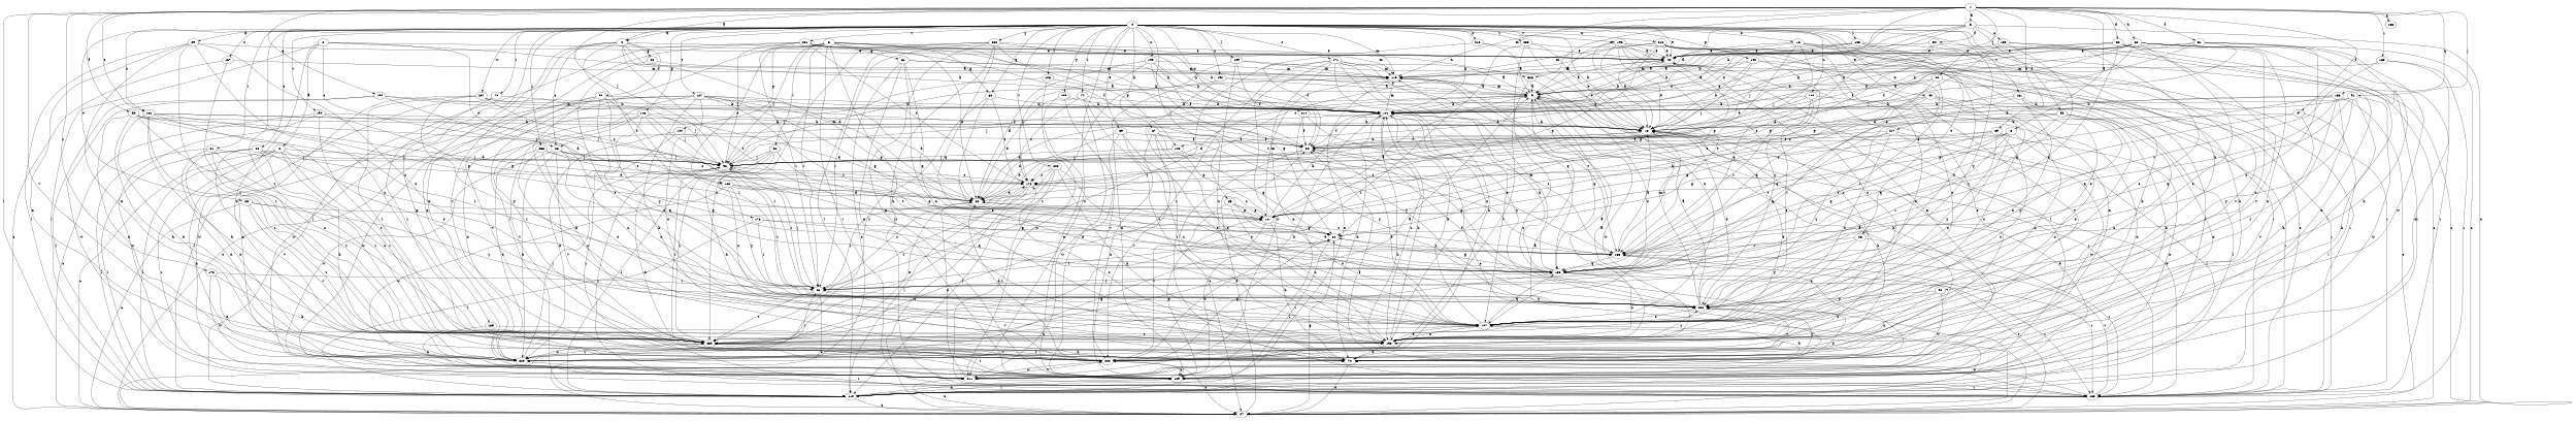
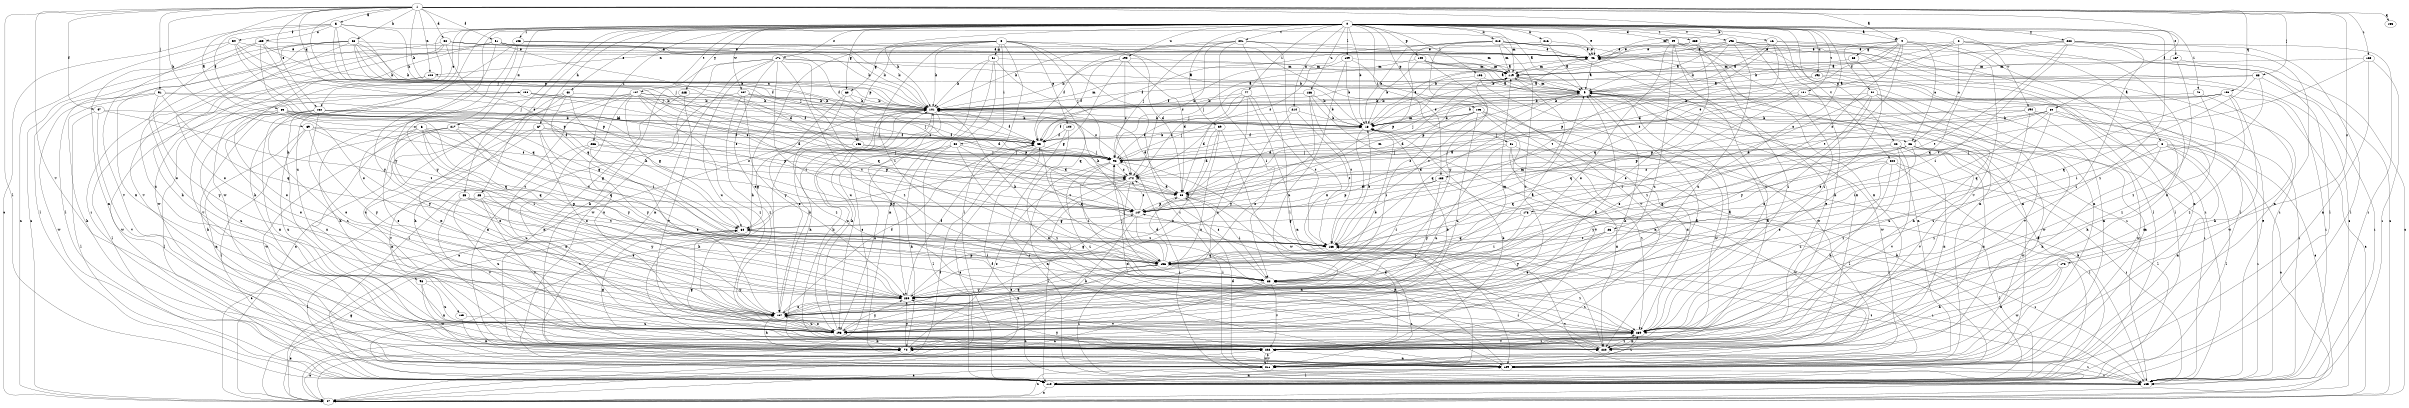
  strict digraph {
    0
    4
    16
    18
    22
    23
    25
    29
    39
    40
    46
    60
    67
    76
    77
    81
    85
    98
    101
    103
    106
    109
    119
    127
    132
    140
    143
    167
    171
    181
    186
    189
    190
    192
    194
    198
    200
    201
    207
    211
    214
    216
    218
    n44 [label=217]
    222
    225
    230
    235
    236
    239
    202
    26
    36
    9
    52
    63
    129
    173
    183
    110
    74
    27
    156
    147
    55
    92
    220
    165
    137
    193
    83
    64
    174
    1
    5
    6
    32
    47
    50
    51
    68
    69
    88
    91
-   128 [label=528]
+   128
    150
    153
    155
    163
    172
    146
    53
    54
    135
    2
    8
    133
    3
    61
    82
    144
    0 -> 4 [label=a]
    0 -> 16 [label=b]
    0 -> 18 [label=b]
    0 -> 22 [label=c]
    0 -> 23 [label=c]
    0 -> 25 [label=c]
    0 -> 29 [label=d]
    0 -> 39 [label=e]
    0 -> 40 [label=e]
    0 -> 46 [label=e]
    0 -> 60 [label=g]
    0 -> 67 [label=h]
    0 -> 76 [label=i]
    0 -> 77 [label=i]
    0 -> 81 [label=i]
    0 -> 85 [label=j]
    0 -> 98 [label=k]
    0 -> 101 [label=k]
    0 -> 103 [label=l]
    0 -> 106 [label=l]
    0 -> 109 [label=l]
    0 -> 119 [label=m]
    0 -> 127 [label=t]
    0 -> 132 [label=o]
    0 -> 140 [label=p]
    0 -> 143 [label=p]
    0 -> 167 [label=s]
    0 -> 171 [label=s]
    0 -> 181 [label=t]
    0 -> 186 [label=u]
    0 -> 189 [label=u]
    0 -> 190 [label=u]
    0 -> 192 [label=u]
    0 -> 194 [label=v]
    0 -> 198 [label=v]
    0 -> 200 [label=v]
    0 -> 201 [label=v]
    0 -> 207 [label=w]
    0 -> 211 [label=w]
    0 -> 214 [label=x]
    0 -> 216 [label=x]
    0 -> 218 [label=x]
    0 -> n44 [label=x]
    0 -> 222 [label=y]
    0 -> 225 [label=y]
    0 -> 230 [label=y]
    0 -> 235 [label=z]
    0 -> 236 [label=z]
    0 -> 239 [label=z]
    4 -> 46 [label=e]
    4 -> 202 [label=v]
    4 -> 26 [label=c]
    4 -> 36 [label=d]
    4 -> 9 [label=a]
    4 -> 52 [label=f]
    4 -> 63 [label=g]
    4 -> 129 [label=n]
    4 -> 173 [label=s]
    4 -> 183 [label=t]
    16 -> 46 [label=e]
    16 -> 9 [label=a]
    16 -> 110 [label=l]
    16 -> 74 [label=h]
    16 -> 27 [label=c]
    16 -> 156 [label=q]
    16 -> 147 [label=p]
    18 -> 46 [label=e]
    18 -> 183 [label=t]
    18 -> 55 [label=f]
    22 -> 239 [label=z]
    22 -> 202 [label=v]
    22 -> 110 [label=l]
    22 -> 156 [label=q]
    22 -> 92 [label=j]
    22 -> 220 [label=x]
    23 -> 230 [label=y]
    23 -> 183 [label=t]
    23 -> 165 [label=r]
    23 -> 137 [label=o]
    25 -> 230 [label=y]
    25 -> 239 [label=z]
    25 -> 202 [label=v]
    25 -> 27 [label=c]
    25 -> 147 [label=p]
    29 -> 46 [label=e]
    29 -> 239 [label=z]
    29 -> 129 [label=n]
    29 -> 110 [label=l]
    29 -> 220 [label=x]
    29 -> 137 [label=o]
    29 -> 193 [label=u]
    39 -> 211 [label=w]
    39 -> 36 [label=d]
    39 -> 55 [label=f]
    39 -> 137 [label=o]
    39 -> 193 [label=u]
    40 -> 101 [label=k]
    40 -> 74 [label=h]
    40 -> 220 [label=x]
    40 -> 193 [label=u]
    40 -> 83 [label=i]
    40 -> 64 [label=h]
    46 -> 119 [label=m]
    46 -> 9 [label=a]
    46 -> 147 [label=p]
    60 -> 101 [label=k]
    60 -> 239 [label=z]
    60 -> 137 [label=o]
    60 -> 174 [label=s]
    67 -> 230 [label=y]
    67 -> 202 [label=v]
    67 -> 129 [label=n]
    67 -> 147 [label=p]
    67 -> 55 [label=f]
    67 -> 137 [label=o]
    76 -> 101 [label=k]
    76 -> 211 [label=w]
    76 -> 239 [label=z]
    77 -> 101 [label=k]
    77 -> 36 [label=d]
    77 -> 129 [label=n]
    77 -> 183 [label=t]
    77 -> 193 [label=u]
    77 -> 174 [label=s]
    81 -> 239 [label=z]
    81 -> 110 [label=l]
    81 -> 92 [label=j]
    81 -> 220 [label=x]
    81 -> 193 [label=u]
    85 -> 202 [label=v]
    85 -> 183 [label=t]
    85 -> 147 [label=p]
    85 -> 137 [label=o]
    85 -> 193 [label=u]
    98 -> 211 [label=w]
    98 -> 230 [label=y]
    98 -> 220 [label=x]
    98 -> 193 [label=u]
    101 -> 18 [label=b]
    101 -> 119 [label=m]
    101 -> 230 [label=y]
    101 -> 36 [label=d]
    101 -> 74 [label=h]
    101 -> 27 [label=c]
    101 -> 55 [label=f]
    101 -> 193 [label=u]
    103 -> 46 [label=e]
    103 -> 101 [label=k]
    103 -> 230 [label=y]
    103 -> 9 [label=a]
    103 -> 74 [label=h]
    103 -> 137 [label=o]
    106 -> 211 [label=w]
    106 -> 9 [label=a]
    106 -> 92 [label=j]
    109 -> 18 [label=b]
    109 -> 119 [label=m]
    109 -> 239 [label=z]
    109 -> 55 [label=f]
    109 -> 193 [label=u]
    119 -> 9 [label=a]
    119 -> 129 [label=n]
    119 -> 183 [label=t]
    127 -> 101 [label=k]
    127 -> 239 [label=z]
    127 -> 36 [label=d]
    127 -> 183 [label=t]
    127 -> 110 [label=l]
    127 -> 74 [label=h]
    127 -> 27 [label=c]
    127 -> 147 [label=p]
    127 -> 193 [label=u]
    127 -> 64 [label=g]
    132 -> 18 [label=b]
    132 -> 239 [label=z]
    132 -> 74 [label=h]
    132 -> 147 [label=p]
    132 -> 92 [label=j]
    132 -> 220 [label=x]
    132 -> 137 [label=o]
    140 -> 18 [label=b]
    140 -> 119 [label=m]
    140 -> 202 [label=v]
    140 -> 9 [label=a]
    140 -> 92 [label=j]
    140 -> 165 [label=r]
    143 -> 18 [label=b]
    143 -> 211 [label=w]
    143 -> 202 [label=v]
    143 -> 36 [label=d]
    143 -> 92 [label=j]
    143 -> 220 [label=x]
    143 -> 193 [label=u]
    143 -> 83 [label=i]
    167 -> 119 [label=m]
    167 -> 239 [label=z]
    167 -> 27 [label=c]
    171 -> 119 [label=m]
    171 -> 211 [label=w]
    171 -> 239 [label=z]
    171 -> 9 [label=a]
    171 -> 129 [label=n]
    171 -> 74 [label=h]
    171 -> 156 [label=q]
    171 -> 137 [label=o]
    171 -> 193 [label=u]
    171 -> 83 [label=i]
    181 -> 101 [label=k]
    181 -> 129 [label=n]
    181 -> 156 [label=q]
    181 -> 165 [label=r]
    181 -> 137 [label=o]
    186 -> 18 [label=b]
    186 -> 101 [label=k]
    186 -> 129 [label=n]
    186 -> 183 [label=t]
    186 -> 137 [label=o]
    189 -> 129 [label=n]
    189 -> 193 [label=u]
    190 -> 101 [label=k]
    190 -> 119 [label=m]
    190 -> 36 [label=d]
    190 -> 55 [label=f]
    190 -> 64 [label=g]
    190 -> 174 [label=s]
    192 -> 18 [label=b]
    192 -> 9 [label=a]
    192 -> 129 [label=n]
    192 -> 165 [label=r]
    194 -> 18 [label=b]
    194 -> 211 [label=w]
    194 -> 239 [label=z]
    194 -> 27 [label=c]
    194 -> 147 [label=p]
    198 -> 18 [label=b]
    198 -> 46 [label=e]
    198 -> 239 [label=z]
    198 -> 9 [label=a]
    198 -> 129 [label=n]
    198 -> 183 [label=t]
    198 -> 110 [label=l]
    198 -> 165 [label=r]
    198 -> 193 [label=u]
    200 -> 230 [label=y]
    200 -> 239 [label=z]
    200 -> 110 [label=l]
    200 -> 74 [label=h]
    200 -> 165 [label=r]
    200 -> 174 [label=s]
    201 -> 46 [label=e]
    201 -> 101 [label=k]
    201 -> 119 [label=m]
    201 -> 110 [label=l]
    201 -> 55 [label=f]
    201 -> 92 [label=j]
    201 -> 220 [label=x]
    201 -> 83 [label=i]
    201 -> 174 [label=s]
    207 -> 101 [label=k]
    207 -> 230 [label=y]
    207 -> 239 [label=z]
    207 -> 129 [label=n]
    207 -> 92 [label=j]
    207 -> 174 [label=s]
    211 -> 230 [label=y]
    211 -> 202 [label=v]
    211 -> 36 [label=d]
    211 -> 27 [label=c]
    211 -> 165 [label=r]
    214 -> 18 [label=b]
    214 -> 230 [label=y]
    214 -> 183 [label=t]
    214 -> 55 [label=f]
    216 -> 46 [label=e]
    216 -> 9 [label=a]
    216 -> 55 [label=f]
    218 -> 18 [label=b]
    218 -> 46 [label=e]
    218 -> 119 [label=m]
    218 -> 230 [label=y]
    218 -> 129 [label=n]
    218 -> 147 [label=p]
    218 -> 220 [label=x]
    218 -> 165 [label=r]
    218 -> 193 [label=u]
    218 -> 174 [label=s]
    n44 -> 211 [label=w]
    n44 -> 230 [label=y]
    n44 -> 110 [label=l]
    n44 -> 156 [label=q]
    n44 -> 55 [label=f]
    n44 -> 137 [label=o]
    222 -> 46 [label=e]
    222 -> 101 [label=k]
    222 -> 239 [label=z]
    222 -> 129 [label=n]
    222 -> 183 [label=t]
    222 -> 110 [label=l]
    222 -> 156 [label=q]
    222 -> 165 [label=r]
    222 -> 83 [label=i]
    225 -> 101 [label=k]
    225 -> 202 [label=v]
    225 -> 129 [label=n]
    230 -> 18 [label=b]
    230 -> 119 [label=m]
    230 -> 202 [label=v]
    230 -> 9 [label=a]
+   230 -> 147 [label=p]
    230 -> 55 [label=f]
    230 -> 137 [label=o]
    235 -> 18 [label=b]
    235 -> 46 [label=e]
    235 -> 239 [label=z]
    235 -> 27 [label=c]
    235 -> 137 [label=o]
    236 -> 92 [label=j]
    236 -> 220 [label=x]
    236 -> 137 [label=o]
    236 -> 193 [label=u]
    236 -> 174 [label=s]
    239 -> 202 [label=v]
    239 -> 9 [label=a]
    239 -> 74 [label=h]
    239 -> 220 [label=x]
    202 -> 18 [label=b]
    202 -> 46 [label=e]
    202 -> 101 [label=k]
    202 -> 211 [label=w]
    202 -> 239 [label=z]
    202 -> 36 [label=d]
    202 -> 9 [label=a]
    202 -> 129 [label=n]
    202 -> 27 [label=c]
    202 -> 64 [label=g]
    26 -> 211 [label=w]
    26 -> 202 [label=v]
    26 -> 156 [label=q]
    26 -> 92 [label=j]
    26 -> 220 [label=x]
    26 -> 137 [label=o]
    26 -> 174 [label=s]
    36 -> 147 [label=p]
    36 -> 83 [label=i]
    9 -> 101 [label=k]
    9 -> 119 [label=m]
    9 -> 211 [label=w]
    9 -> 36 [label=d]
    9 -> 74 [label=h]
    9 -> 156 [label=q]
    9 -> 92 [label=j]
    9 -> 165 [label=r]
    52 -> 101 [label=k]
    52 -> 211 [label=w]
    52 -> 230 [label=y]
    52 -> 202 [label=v]
    52 -> 74 [label=h]
    52 -> 137 [label=o]
    52 -> 83 [label=i]
    63 -> 119 [label=m]
    63 -> 137 [label=o]
    129 -> 239 [label=z]
    129 -> 110 [label=l]
    129 -> 147 [label=p]
    173 -> 110 [label=l]
    173 -> 156 [label=q]
    173 -> 83 [label=i]
    173 -> 64 [label=g]
    183 -> 18 [label=b]
    183 -> 156 [label=q]
    183 -> 165 [label=r]
    110 -> 18 [label=b]
    110 -> 9 [label=a]
    110 -> 129 [label=n]
    110 -> 27 [label=c]
    74 -> 230 [label=y]
    74 -> 9 [label=a]
    74 -> 27 [label=c]
    74 -> 174 [label=s]
    27 -> 183 [label=t]
    27 -> 55 [label=f]
    27 -> 137 [label=o]
    27 -> 64 [label=g]
    156 -> 101 [label=k]
    156 -> 119 [label=m]
    156 -> 239 [label=z]
    156 -> 36 [label=d]
    156 -> 92 [label=j]
    156 -> 165 [label=r]
    156 -> 193 [label=u]
    156 -> 83 [label=i]
    156 -> 64 [label=g]
    147 -> 101 [label=k]
    147 -> 119 [label=m]
    147 -> 9 [label=a]
    147 -> 129 [label=n]
    147 -> 74 [label=h]
    147 -> 64 [label=g]
    147 -> 174 [label=s]
    55 -> 18 [label=b]
    55 -> 27 [label=c]
    55 -> 156 [label=q]
    55 -> 92 [label=j]
    92 -> 119 [label=m]
    92 -> 239 [label=z]
    92 -> 129 [label=n]
    92 -> 165 [label=r]
    92 -> 83 [label=i]
    92 -> 174 [label=s]
    220 -> 239 [label=z]
    220 -> 92 [label=j]
    220 -> 165 [label=r]
    220 -> 83 [label=i]
    220 -> 64 [label=g]
    165 -> 18 [label=b]
    165 -> 46 [label=e]
    165 -> 101 [label=k]
    165 -> 183 [label=t]
    165 -> 55 [label=f]
    137 -> 101 [label=k]
    137 -> 239 [label=z]
    137 -> 74 [label=h]
    137 -> 156 [label=q]
    137 -> 55 [label=f]
    137 -> 193 [label=u]
    193 -> 18 [label=b]
    193 -> 101 [label=k]
    193 -> 230 [label=y]
    193 -> 9 [label=a]
    193 -> 74 [label=h]
    193 -> 137 [label=o]
    83 -> 230 [label=y]
    83 -> 239 [label=z]
    83 -> 202 [label=v]
    83 -> 27 [label=c]
    83 -> 92 [label=j]
    83 -> 174 [label=s]
    64 -> 183 [label=t]
    64 -> 110 [label=l]
    64 -> 83 [label=i]
    174 -> 36 [label=d]
    174 -> 110 [label=l]
    174 -> 27 [label=c]
    174 -> 220 [label=x]
    1 -> 4 [label=a]
    1 -> 101 [label=k]
    1 -> 119 [label=m]
    1 -> 132 [label=o]
    1 -> 202 [label=v]
    1 -> 110 [label=l]
    1 -> 92 [label=j]
    1 -> 5 [label=a]
    1 -> 6 [label=a]
    1 -> 32 [label=d]
    1 -> 47 [label=f]
    1 -> 50 [label=f]
    1 -> 51 [label=f]
    1 -> 68 [label=h]
    1 -> 69 [label=h]
    1 -> 88 [label=j]
    1 -> 91 [label=j]
    1 -> 128 [label=n]
    1 -> 150 [label=q]
    1 -> 153 [label=q]
    1 -> 155 [label=q]
    1 -> 163 [label=r]
    1 -> 172 [label=s]
    5 -> 101 [label=k]
    5 -> 26 [label=c]
    5 -> 9 [label=a]
    5 -> 27 [label=c]
    5 -> 92 [label=j]
    5 -> 146 [label=p]
    5 -> 53 [label=f]
    5 -> 54 [label=f]
    5 -> 135 [label=o]
    6 -> 183 [label=t]
    6 -> 156 [label=q]
    6 -> 55 [label=f]
    6 -> 137 [label=o]
    6 -> 193 [label=u]
    6 -> 83 [label=i]
    6 -> 64 [label=g]
    32 -> 46 [label=e]
    32 -> 101 [label=k]
    32 -> 202 [label=v]
    32 -> 110 [label=l]
    32 -> 156 [label=q]
    32 -> 55 [label=f]
    32 -> 165 [label=r]
    47 -> 18 [label=b]
    47 -> 202 [label=v]
    47 -> 183 [label=t]
    47 -> 110 [label=l]
    50 -> 18 [label=b]
    50 -> 36 [label=d]
    50 -> 74 [label=h]
    50 -> 92 [label=j]
    50 -> 220 [label=x]
    50 -> 193 [label=u]
    50 -> 83 [label=i]
    51 -> 18 [label=b]
    51 -> 46 [label=e]
    51 -> 101 [label=k]
    51 -> 211 [label=w]
    51 -> 230 [label=y]
    51 -> 36 [label=d]
    51 -> 74 [label=h]
    68 -> 18 [label=b]
    68 -> 46 [label=e]
    68 -> 101 [label=k]
    68 -> 110 [label=l]
    68 -> 27 [label=c]
    68 -> 55 [label=f]
    68 -> 92 [label=j]
    68 -> 220 [label=x]
    68 -> 137 [label=o]
    68 -> 193 [label=u]
    69 -> 230 [label=y]
    69 -> 129 [label=n]
    69 -> 183 [label=t]
    69 -> 55 [label=f]
    69 -> 193 [label=u]
    69 -> 174 [label=s]
    88 -> 9 [label=a]
    88 -> 156 [label=q]
    88 -> 165 [label=r]
    88 -> 83 [label=i]
    88 -> 174 [label=s]
    91 -> 101 [label=k]
    91 -> 211 [label=w]
    91 -> 230 [label=y]
    91 -> 74 [label=h]
    91 -> 156 [label=q]
    91 -> 174 [label=s]
    128 -> 202 [label=v]
    128 -> 9 [label=a]
    128 -> 137 [label=o]
    150 -> 101 [label=k]
    150 -> 211 [label=w]
    150 -> 36 [label=d]
    150 -> 110 [label=l]
    150 -> 55 [label=f]
    153 -> 18 [label=b]
    153 -> 101 [label=k]
    153 -> 239 [label=z]
    153 -> 74 [label=h]
    153 -> 27 [label=c]
    153 -> 156 [label=q]
    153 -> 147 [label=p]
    163 -> 119 [label=m]
    163 -> 129 [label=n]
    163 -> 183 [label=t]
    163 -> 165 [label=r]
    172 -> 211 [label=w]
    172 -> 74 [label=h]
    172 -> 220 [label=x]
    172 -> 83 [label=i]
    146 -> 36 [label=d]
    146 -> 92 [label=j]
    146 -> 64 [label=g]
    53 -> 18 [label=b]
    53 -> 230 [label=y]
    53 -> 110 [label=l]
    53 -> 156 [label=q]
    53 -> 137 [label=o]
    53 -> 193 [label=u]
    53 -> 64 [label=g]
    53 -> 174 [label=s]
    54 -> 46 [label=e]
    54 -> 202 [label=v]
    54 -> 36 [label=d]
    54 -> 27 [label=c]
    54 -> 147 [label=p]
    54 -> 92 [label=j]
    135 -> 46 [label=e]
    135 -> 101 [label=k]
    135 -> 129 [label=n]
    135 -> 156 [label=q]
    135 -> 147 [label=p]
    135 -> 137 [label=o]
    2 -> 46 [label=e]
    2 -> 101 [label=k]
    2 -> 26 [label=c]
    2 -> 110 [label=l]
    2 -> 220 [label=x]
    2 -> 8 [label=a]
    2 -> 133 [label=o]
    8 -> 239 [label=z]
    8 -> 36 [label=d]
    8 -> 129 [label=n]
    8 -> 110 [label=l]
    8 -> 74 [label=h]
    8 -> 27 [label=c]
    8 -> 92 [label=j]
    8 -> 165 [label=r]
    133 -> 211 [label=w]
    133 -> 230 [label=y]
    133 -> 36 [label=d]
    133 -> 147 [label=p]
    133 -> 83 [label=i]
    3 -> 60 [label=g]
    3 -> 101 [label=k]
    3 -> 36 [label=d]
    3 -> 110 [label=l]
    3 -> 74 [label=h]
    3 -> 92 [label=j]
    3 -> 165 [label=r]
    3 -> 83 [label=i]
    3 -> 128 [label=n]
    3 -> 146 [label=p]
    3 -> 133 [label=o]
    3 -> 61 [label=g]
    3 -> 82 [label=i]
    3 -> 144 [label=p]
    61 -> 101 [label=k]
    61 -> 119 [label=m]
    61 -> 129 [label=n]
    61 -> 27 [label=c]
    61 -> 156 [label=q]
    61 -> 193 [label=u]
    82 -> 239 [label=z]
    82 -> 183 [label=t]
    82 -> 110 [label=l]
    82 -> 74 [label=h]
    82 -> 92 [label=j]
    82 -> 193 [label=u]
    144 -> 55 [label=f]
    144 -> 220 [label=x]
    144 -> 165 [label=r]
  }
